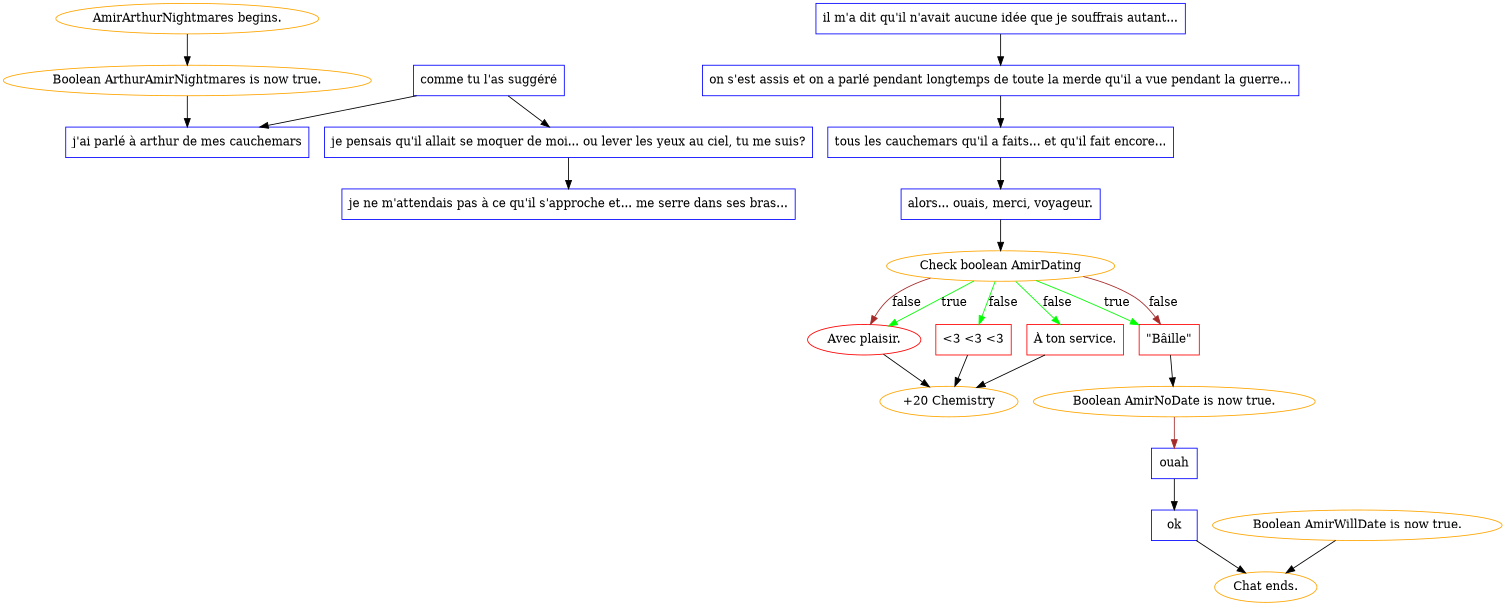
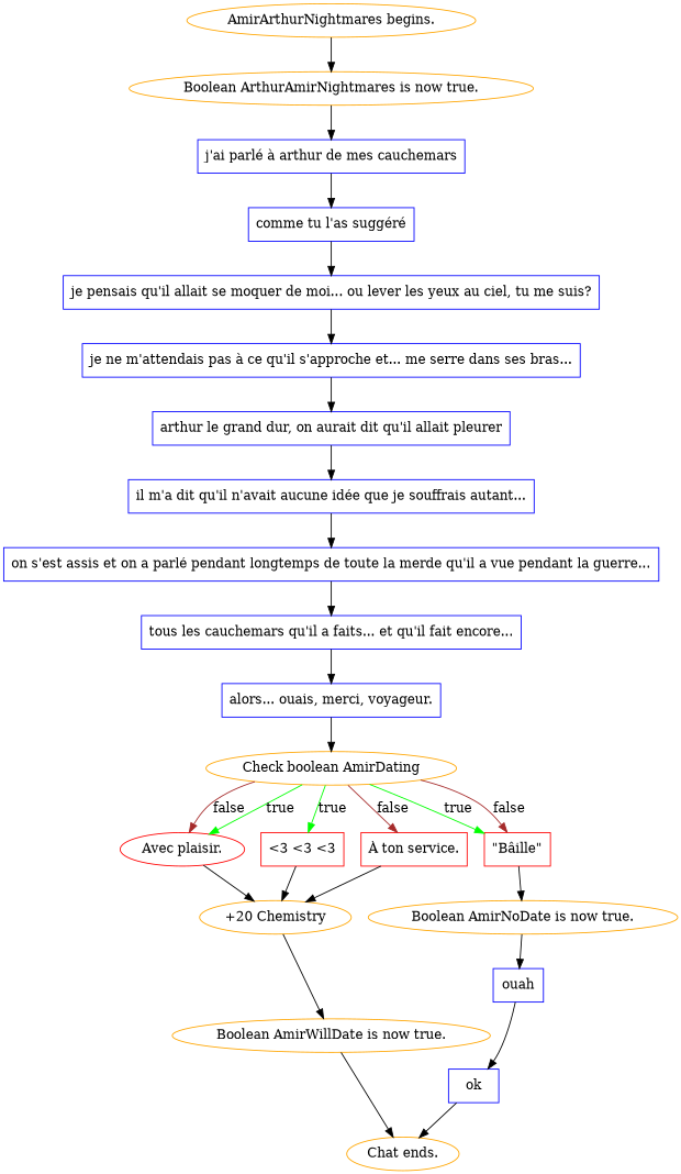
  digraph {
    node [color=blue shape=box]
    "AmirArthurNightmares begins." [color=orange shape=""]
    n2 [color=orange label="Boolean ArthurAmirNightmares is now true." shape=""]
    n3 [label="j'ai parlé à arthur de mes cauchemars"]
    n4 [label="comme tu l'as suggéré"]
    n5 [label="je pensais qu'il allait se moquer de moi... ou lever les yeux au ciel, tu me suis?"]
    n6 [label="je ne m'attendais pas à ce qu'il s'approche et... me serre dans ses bras..."]
+   n7 [label="arthur le grand dur, on aurait dit qu'il allait pleurer"]
    n8 [label="il m'a dit qu'il n'avait aucune idée que je souffrais autant..."]
    n9 [label="on s'est assis et on a parlé pendant longtemps de toute la merde qu'il a vue pendant la guerre..."]
    n10 [label="tous les cauchemars qu'il a faits... et qu'il fait encore..."]
    n11 [label="alors... ouais, merci, voyageur."]
    n12 [color=orange label="Check boolean AmirDating" shape=""]
    n13 [color=red label="<3 <3 <3"]
    n14 [color=red label="Avec plaisir." shape=ellipse]
    n15 [color=red label="\"Bâille\""]
    n16 [color=red label="À ton service."]
    n17 [color=orange label="+20 Chemistry" shape=""]
    n18 [color=orange label="Boolean AmirNoDate is now true." shape=""]
    n19 [color=orange label="Boolean AmirWillDate is now true." shape=""]
    n20 [label=ouah]
    "Chat ends." [color=orange shape=""]
    n22 [label=ok]
    "AmirArthurNightmares begins." -> n2
    n2 -> n3
-   n4 -> n3
+   n3 -> n4
    n4 -> n5
    n5 -> n6
+   n6 -> n7
+   n7 -> n8
    n8 -> n9
    n9 -> n10
    n10 -> n11
    n11 -> n12
-   n12 -> n13 [color=green label=false]
+   n12 -> n13 [color=green label=true]
    n12 -> n14 [color=green label=true]
    n12 -> n14 [color=brown label=false]
    n12 -> n15 [color=green label=true]
    n12 -> n15 [color=brown label=false]
-   n12 -> n16 [color=green label=false]
+   n12 -> n16 [color=brown label=false]
    n13 -> n17
    n14 -> n17
    n15 -> n18
    n16 -> n17
-   n18 -> n20 [color=brown]
+   n17 -> n19
+   n18 -> n20
    n19 -> "Chat ends."
    n20 -> n22
    n22 -> "Chat ends."
  }
